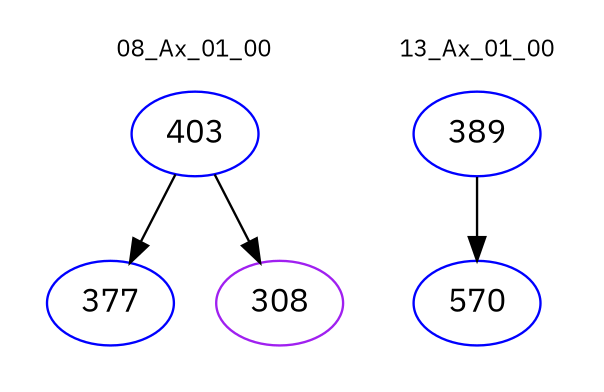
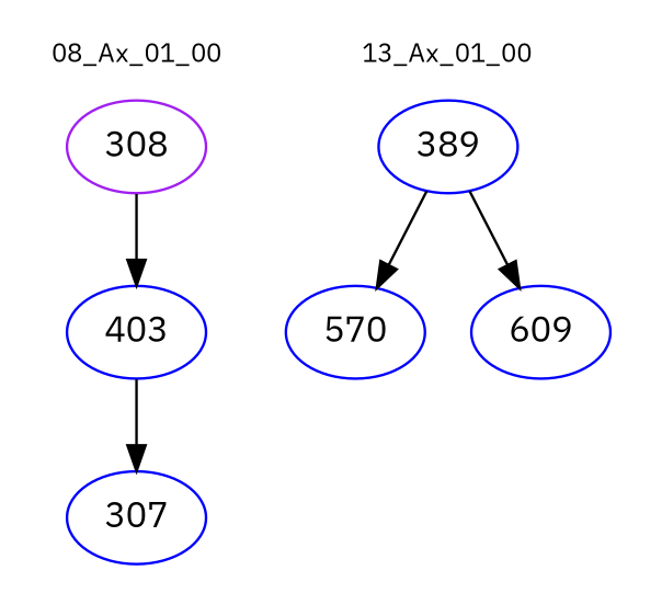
  digraph {
    fontname="IBM Plex Sans"
    node [color=blue fontname="IBM Plex Sans"]
    edge [color=black fontname="IBM Plex Sans"]
    n1 [label=403]
-   n2 [label=377]
+   n2 [label=307]
    n3 [color=purple label=308]
    n4 [label=389]
    n5 [label=570]
+   n6 [label=609]
    subgraph cluster_1 {
      color=white
      fontsize=10
      label="08_Ax_01_00"
      n1
      n2
      n3
    }
    subgraph cluster_2 {
      color=white
      fontsize=10
      label="13_Ax_01_00"
      n4
      n5
+     n6
    }
    n1 -> n2
-   n1 -> n3
+   n3 -> n1
    n4 -> n5
+   n4 -> n6
  }
